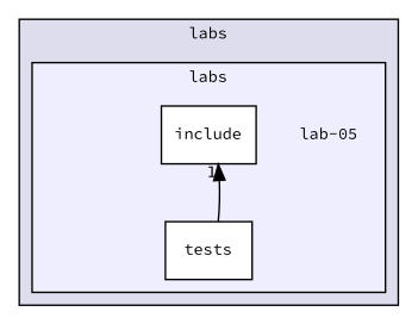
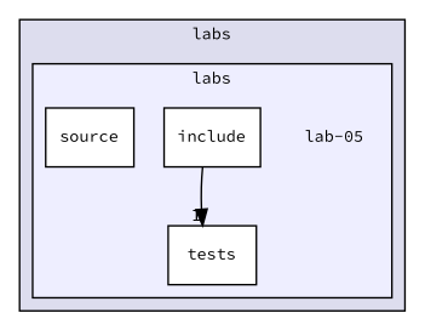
  digraph {
    compound=true
    fontname="Source Code Pro"
    node [fontname="Source Code Pro" fontsize=10 shape=box color=black fillcolor=white style=filled]
    n1 [label="lab-05" shape=plaintext color="" fillcolor="" style=""]
    n2 [label=include]
+   n3 [label=source]
    n4 [label=tests]
    subgraph cluster_1 {
      bgcolor="#ddddee"
      fontsize=10
      label=labs
      pencolor=black
      subgraph cluster_2 {
        bgcolor="#eeeeff"
        fontsize=10
        pencolor=black
        n1
        n2
+       n3
        n4
      }
    }
-   n4 -> n2 [headlabel=1 labeldistance=1.5 labelfontname=Helvetica labelfontsize=10 fontname="Source Code Pro"]
+   n2 -> n4 [headlabel=1 labeldistance=1.5 labelfontname=Helvetica labelfontsize=10 fontname="Source Code Pro"]
  }
